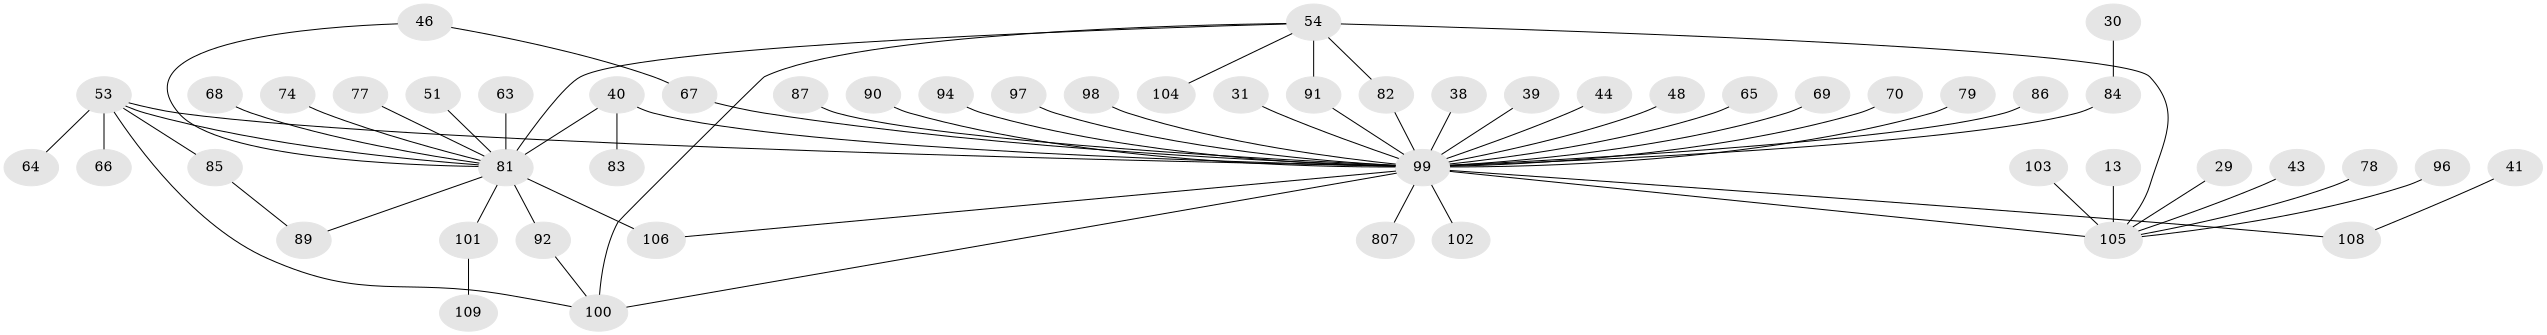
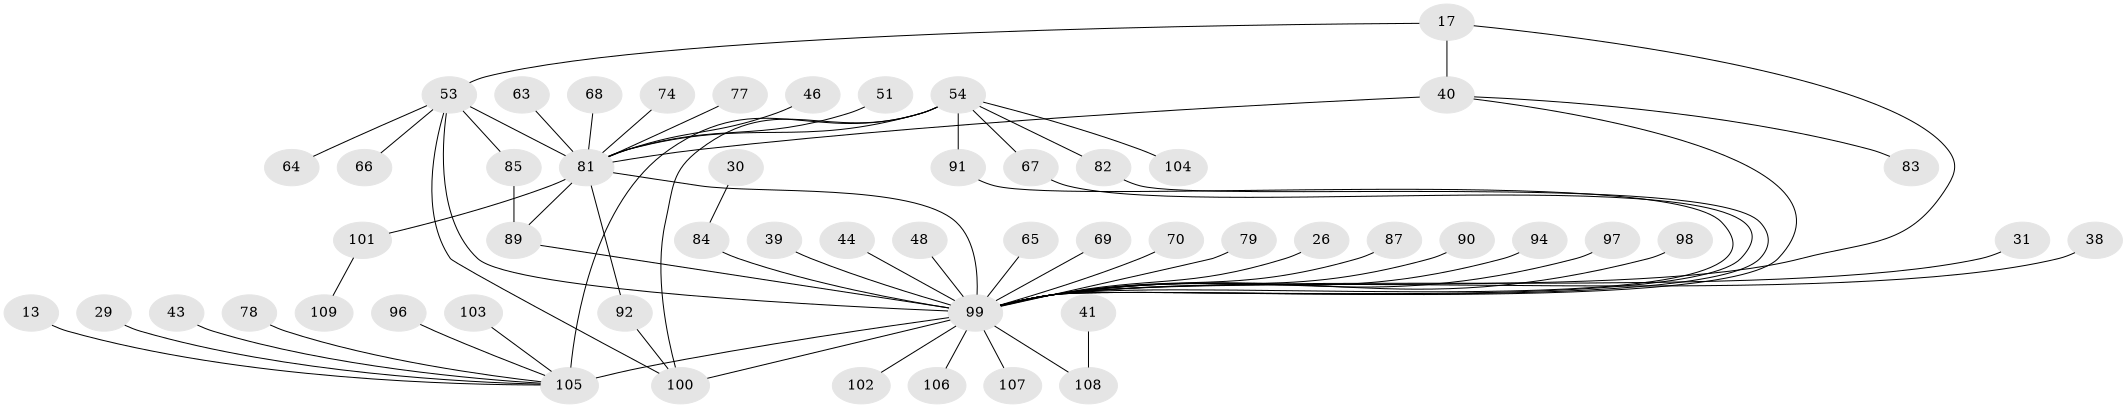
  graph {
    node [color=gray90 style=filled]
    105 [super="+20+95"]
    13
    40 [super="+10+27"]
    99 [super="+62+6+7+15+34+24"]
    81 [super="+80+42+52+35"]
    83
+   17
    53 [super="+3+25"]
    64
    66
    85 [super="+32"]
    100 [super="+55+58+93"]
    102
    106
-   107 [label=807]
+   107
    108
    29
    84 [super="+21"]
    30
    31
    38
    39
    89 [super="+67+75"]
    92 [super="+73"]
    101 [super="+26"]
    41
    43
    44
    46
    48
    51
    54 [super="+1+14"]
    n33 [label=67]
    82 [super="+36"]
    91 [super="+59+50+88"]
    104
    63
    65
    68
    69
    70
    74
    77 [super="+22"]
    78
    79 [super="+28"]
    109
-   86 [super="+57"]
+   86 [super="+57" label=26]
    87
    90
    94
    96 [super="+12+16+61+76"]
    97
    98
    103 [super="+47"]
    13 -- 105
    40 -- 99 [weight=2]
    40 -- 81 [weight=3]
    40 -- 83
    99 -- 105 [weight=5]
    99 -- 100 [weight=3]
    99 -- 102
    99 -- 106
    99 -- 107
    99 -- 108
-   81 -- 106 [weight=7]
+   81 -- 99 [weight=7]
    81 -- 89
    81 -- 92
    81 -- 101 [weight=2]
+   17 -- 40
+   17 -- 99
+   17 -- 53
    53 -- 99
    53 -- 81 [weight=5]
    53 -- 64
    53 -- 66
    53 -- 85 [weight=2]
    53 -- 100 [weight=2]
    85 -- 89
    29 -- 105
    84 -- 99 [weight=2]
    30 -- 84
    31 -- 99
    38 -- 99
    39 -- 99
+   89 -- 99 [weight=4]
    92 -- 100
    101 -- 109
    41 -- 108
    43 -- 105
    44 -- 99
    46 -- 81
    48 -- 99
    51 -- 81
    54 -- 105 [weight=2]
    54 -- 81 [weight=2]
    54 -- 100
-   46 -- n33
+   54 -- n33
    54 -- 82
    54 -- 91 [weight=2]
    54 -- 104
    n33 -- 99
    82 -- 99
    91 -- 99 [weight=2]
    63 -- 81
    65 -- 99
    68 -- 81
    69 -- 99
    70 -- 99
    74 -- 81
    77 -- 81
    78 -- 105
    79 -- 99
    86 -- 99
    87 -- 99
    90 -- 99
    94 -- 99
    96 -- 105
    97 -- 99
    98 -- 99
    103 -- 105
  }
